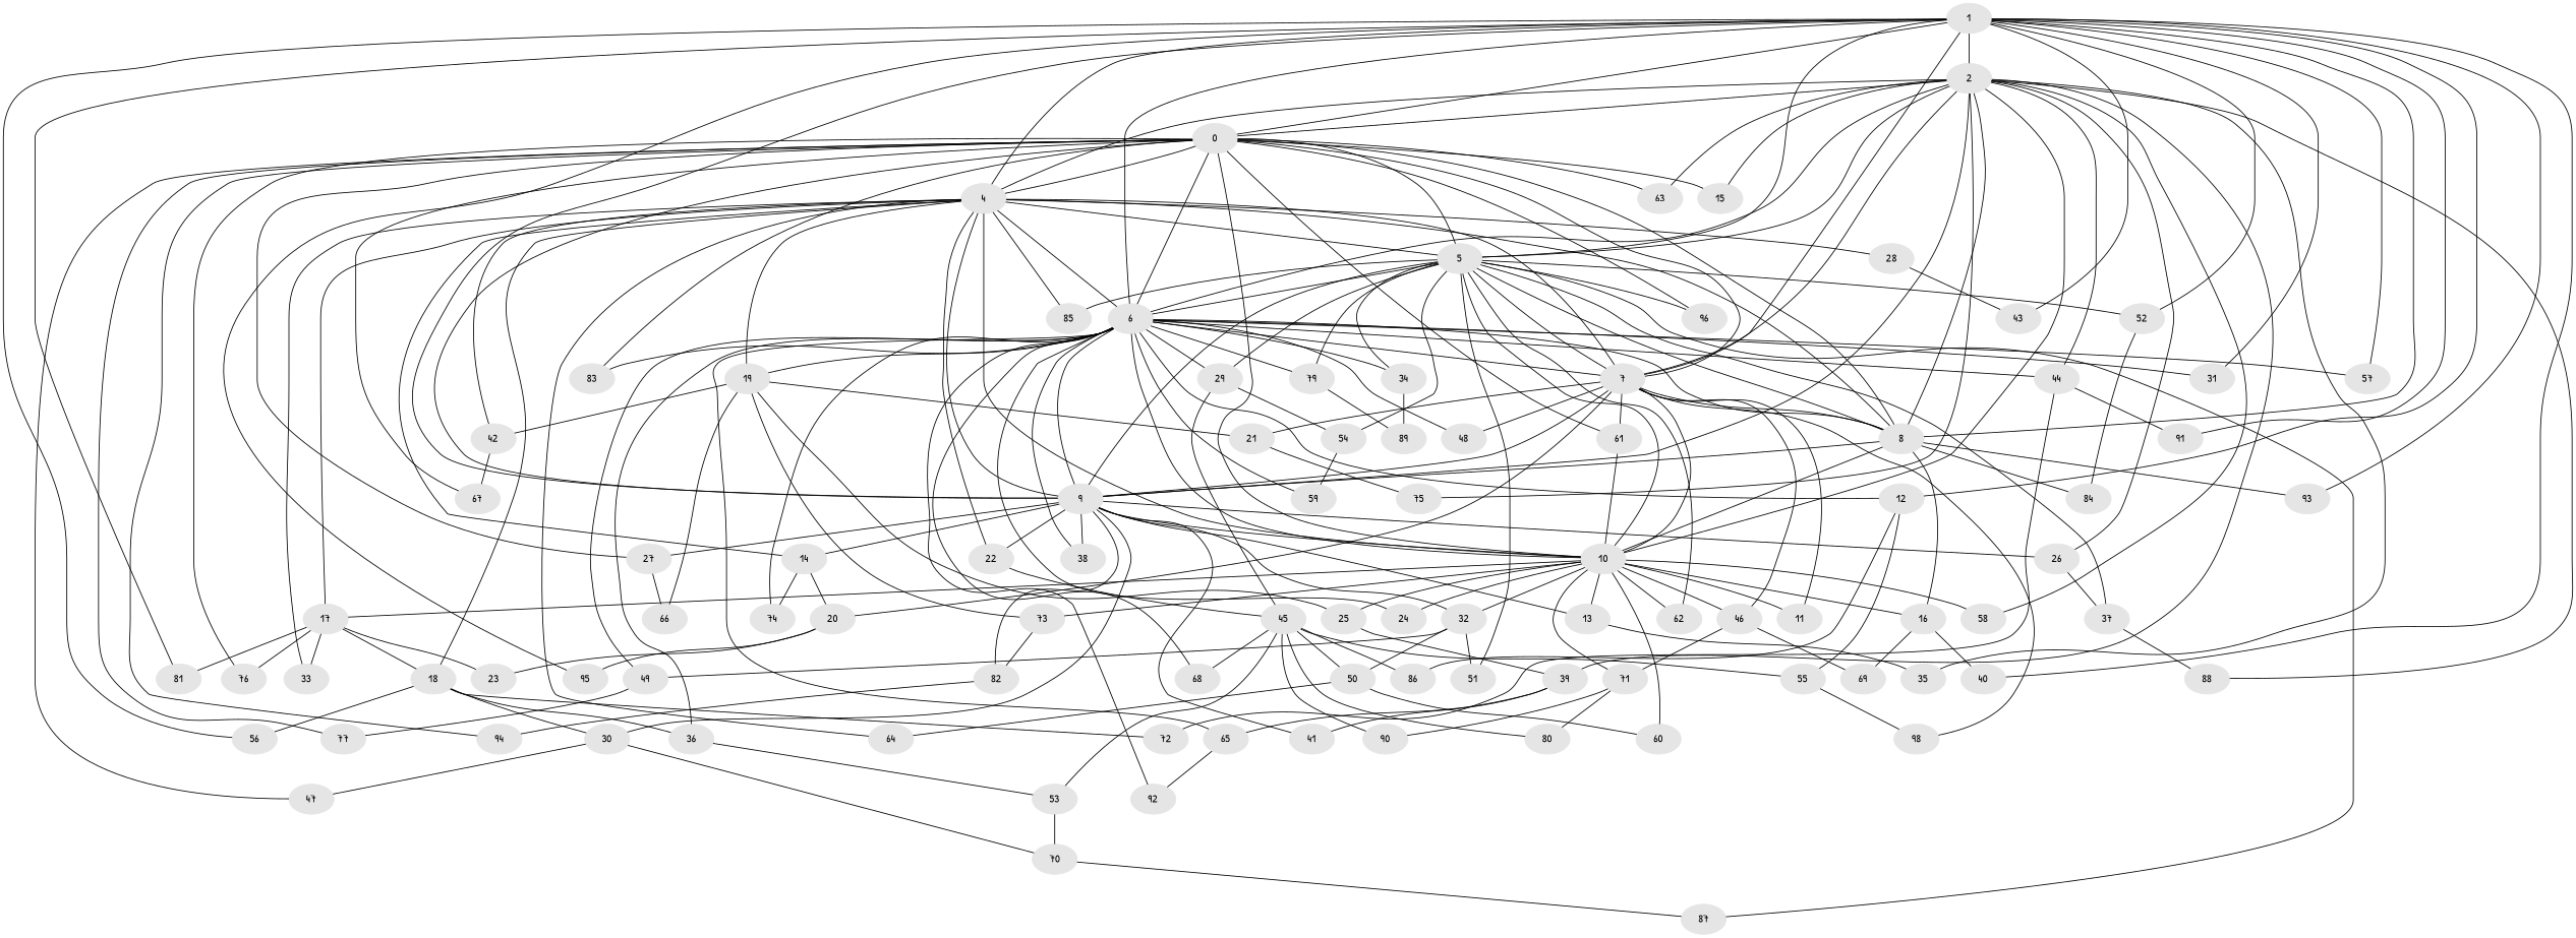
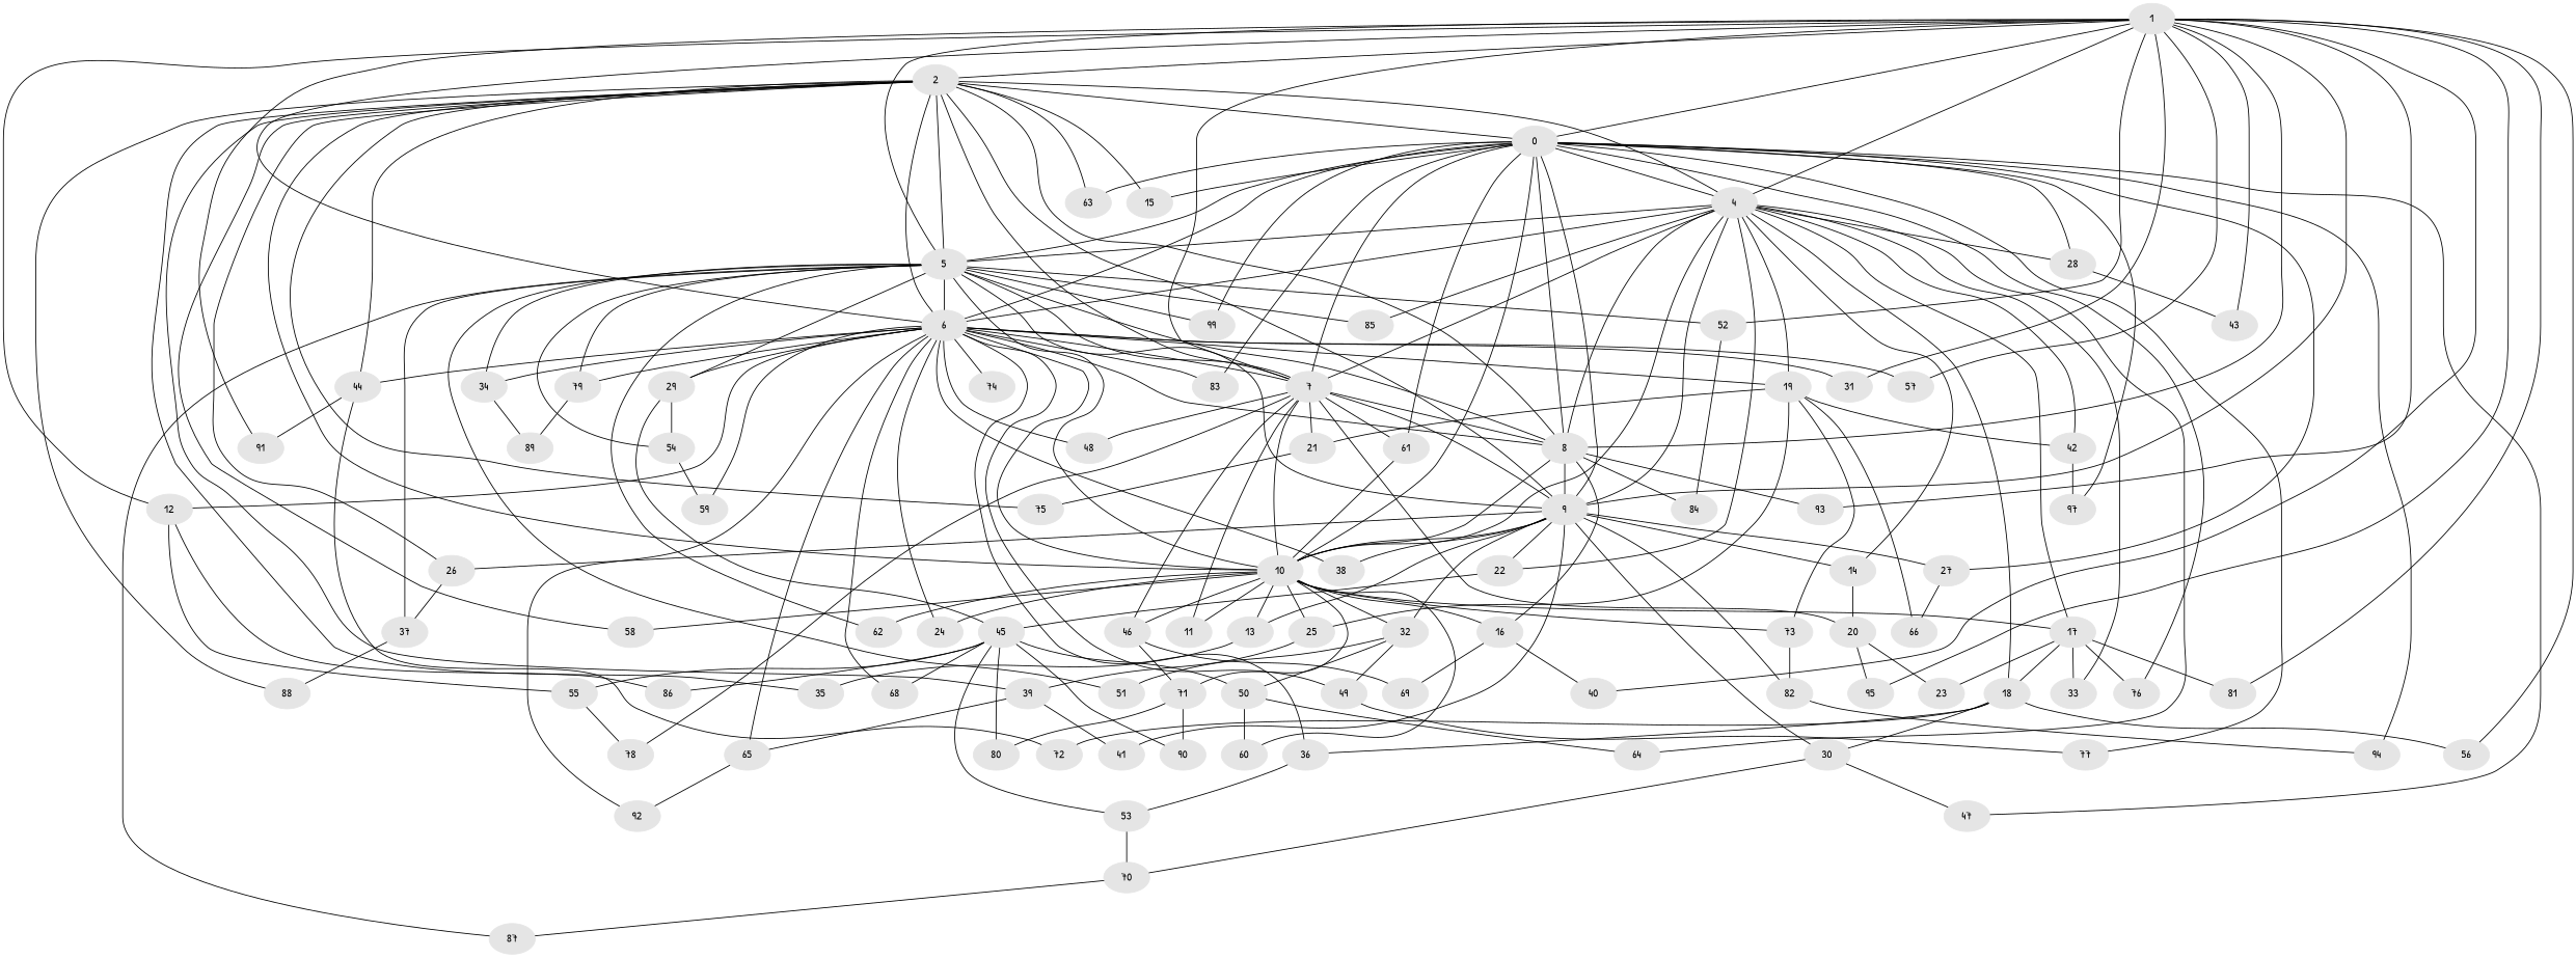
  graph {
    fontname="Patrick Hand"
    node [color=gray90 fontname="Patrick Hand" style=filled]
    edge [fontname="Patrick Hand"]
    1
    2
    n3 [label=0]
    4
    5
    6
    7
    8
    9
    12
    31
    40
    43
    52
    56
    57
    81
    91
    93
    95
    10
    15
    26
    35
    39
    44
    58
    63
    75
    88
    27
    28
    47
    61
-   67
+   67 [label=97]
    76
    77
    83
    94
-   96
+   96 [label=99]
    14
    17
    18
    19
    22
    33
    42
    64
    85
    29
    34
    37
    51
    54
    62
    79
    87
    59
    24
    36
    38
    48
    49
    65
    68
    74
    92
    11
    20
    21
    46
-   78 [label=98]
+   78
    16
    84
    13
    30
    32
    41
    82
    25
    60
    71
    73
    55
    86
    72
    66
    23
    45
    89
    53
    69
    70
    50
    80
    90
    1 -- 2
    1 -- n3
    1 -- 4
    1 -- 5
    1 -- 6
    1 -- 7
    1 -- 8
    1 -- 9
    1 -- 12
    1 -- 31
    1 -- 40
    1 -- 43
    1 -- 52
    1 -- 56
    1 -- 57
    1 -- 81
    1 -- 91
    1 -- 93
    1 -- 95
    2 -- n3
    2 -- 4
    2 -- 5
    2 -- 6
    2 -- 7
    2 -- 8
    2 -- 9
    2 -- 10
    2 -- 15
    2 -- 26
    2 -- 35
    2 -- 39
    2 -- 44
    2 -- 58
    2 -- 63
    2 -- 75
    2 -- 88
    n3 -- 4
    n3 -- 5
    n3 -- 6
    n3 -- 7
    n3 -- 8
    n3 -- 9
    n3 -- 10
    n3 -- 15
    n3 -- 63
    n3 -- 27
+   n3 -- 28
    n3 -- 47
    n3 -- 61
    n3 -- 67
    n3 -- 76
    n3 -- 77
    n3 -- 83
    n3 -- 94
    n3 -- 96
    4 -- 5
    4 -- 6
    4 -- 7
    4 -- 8
    4 -- 9
    4 -- 10
    4 -- 28
    4 -- 14
    4 -- 17
    4 -- 18
    4 -- 19
    4 -- 22
    4 -- 33
    4 -- 42
    4 -- 64
    4 -- 85
    5 -- 6
    5 -- 7
    5 -- 8
    5 -- 9
    5 -- 52
    5 -- 10
    5 -- 96
    5 -- 85
    5 -- 29
    5 -- 34
    5 -- 37
    5 -- 51
    5 -- 54
    5 -- 62
    5 -- 79
    5 -- 87
    6 -- 7
    6 -- 8
-   6 -- 9
    6 -- 12
    6 -- 31
    6 -- 57
    6 -- 10
    6 -- 44
    6 -- 83
    6 -- 19
    6 -- 29
    6 -- 34
    6 -- 79
    6 -- 59
    6 -- 24
    6 -- 36
    6 -- 38
    6 -- 48
    6 -- 49
    6 -- 65
    6 -- 68
    6 -- 74
    6 -- 92
    7 -- 8
    7 -- 9
    7 -- 10
    7 -- 61
    7 -- 48
    7 -- 11
    7 -- 20
    7 -- 21
    7 -- 46
    7 -- 78
    8 -- 9
    8 -- 93
    8 -- 10
    8 -- 16
    8 -- 84
    9 -- 10
    9 -- 26
    9 -- 27
    9 -- 14
    9 -- 22
    9 -- 38
    9 -- 13
    9 -- 30
    9 -- 32
    9 -- 41
    9 -- 82
    12 -- 55
    12 -- 86
    52 -- 84
    10 -- 58
    10 -- 17
    10 -- 62
    10 -- 24
    10 -- 11
    10 -- 46
    10 -- 16
    10 -- 13
    10 -- 32
    10 -- 25
    10 -- 60
    10 -- 71
    10 -- 73
    26 -- 37
    39 -- 65
    39 -- 41
    44 -- 91
    44 -- 72
    27 -- 66
    28 -- 43
    61 -- 10
-   14 -- 74
    14 -- 20
    17 -- 81
    17 -- 76
    17 -- 18
    17 -- 33
    17 -- 23
    18 -- 56
    18 -- 36
    18 -- 30
    18 -- 72
    19 -- 42
    19 -- 21
    19 -- 25
    19 -- 73
    19 -- 66
    22 -- 45
    42 -- 67
    29 -- 54
    29 -- 45
    34 -- 89
    37 -- 88
    54 -- 59
    79 -- 89
    36 -- 53
    49 -- 77
    65 -- 92
    20 -- 95
    20 -- 23
    21 -- 75
    46 -- 71
    46 -- 69
    16 -- 40
    16 -- 69
    13 -- 35
    30 -- 47
    30 -- 70
    32 -- 51
    32 -- 49
    32 -- 50
    82 -- 94
    25 -- 39
    71 -- 80
    71 -- 90
    73 -- 82
    55 -- 78
    45 -- 68
    45 -- 55
    45 -- 86
    45 -- 53
    45 -- 50
    45 -- 80
    45 -- 90
    53 -- 70
    70 -- 87
    50 -- 64
    50 -- 60
  }
